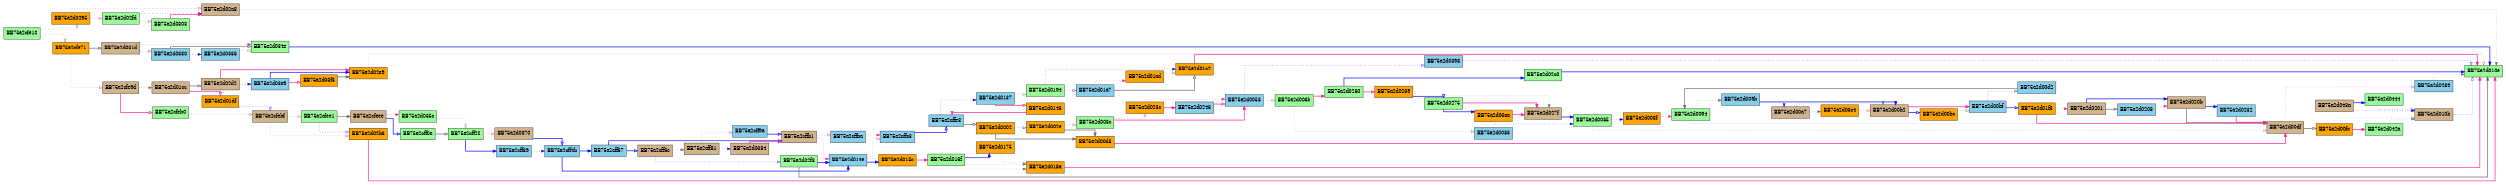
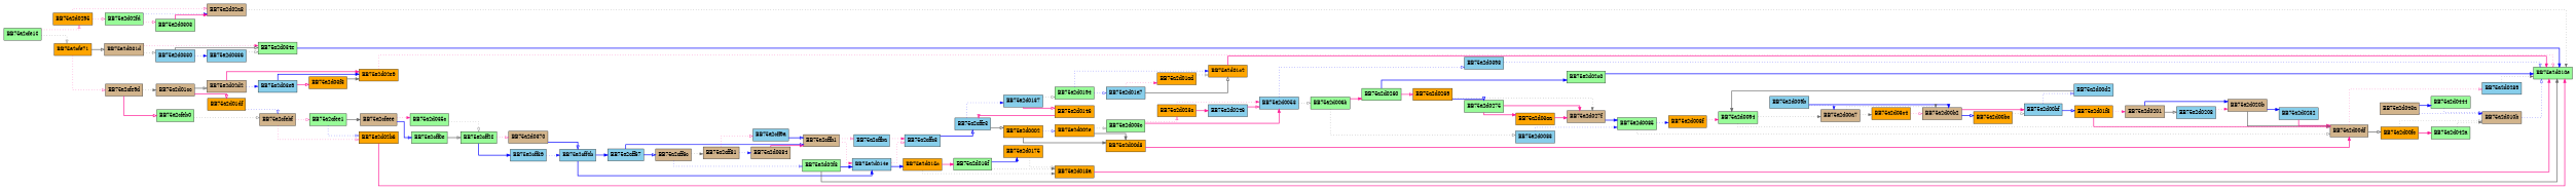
  digraph {
    rankdir=LR
    splines=ortho
    node [fillcolor=orange shape=box style=filled]
    edge [arrowhead=normal color=deeppink style=dotted]
    BB75a2cfe10 [fillcolor=palegreen]
    BB75a2d0295
    BB75a2cfe71
    BB75a2d02fd [fillcolor=palegreen]
    BB75a2d02a8 [fillcolor=tan]
    BB75a2d031d [fillcolor=tan]
    BB75a2cfe9d [fillcolor=tan]
    BB75a2d0303 [fillcolor=palegreen]
    BB75a2d010e [fillcolor=palegreen]
    BB75a2d034e [fillcolor=palegreen]
    BB75a2d0330 [fillcolor=skyblue]
    BB75a2d01cc [fillcolor=tan]
    BB75a2cfeb0 [fillcolor=palegreen]
    BB75a2d0336 [fillcolor=skyblue]
    BB75a2d02d2 [fillcolor=tan]
    BB75a2d01df
    BB75a2cfebf [fillcolor=tan]
    BB75a2d03e9 [fillcolor=skyblue]
    BB75a2d02e9
    BB75a2d02b6
    BB75a2cfee1 [fillcolor=palegreen]
    BB75a2cfeee [fillcolor=tan]
    BB75a2d035c [fillcolor=palegreen]
    BB75a2cff0e [fillcolor=palegreen]
    BB75a2cff20 [fillcolor=palegreen]
    BB75a2d0370 [fillcolor=tan]
    BB75a2cff39 [fillcolor=skyblue]
    BB75a2cff4b [fillcolor=skyblue]
    BB75a2d014e [fillcolor=skyblue]
    BB75a2cff67 [fillcolor=skyblue]
    BB75a2cffc3 [fillcolor=skyblue]
    BB75a2d015c
    BB75a2cffb1 [fillcolor=tan]
    BB75a2cff6c [fillcolor=tan]
    BB75a2cffe3 [fillcolor=skyblue]
    BB75a2d018a
    BB75a2d016f [fillcolor=palegreen]
    BB75a2cffba [fillcolor=skyblue]
    BB75a2d02f3 [fillcolor=palegreen]
    BB75a2cff81 [fillcolor=tan]
    BB75a2d0384 [fillcolor=tan]
    BB75a2cff9a [fillcolor=skyblue]
    BB75a2d0137 [fillcolor=skyblue]
    BB75a2d0002
    BB75a2d0194 [fillcolor=palegreen]
    BB75a2d0146
    BB75a2d00d8
    BB75a2d002e
    BB75a2d01c2
    BB75a2d01a7 [fillcolor=skyblue]
    BB75a2d00df [fillcolor=tan]
    BB75a2d003c [fillcolor=palegreen]
    BB75a2d0289 [fillcolor=skyblue]
    BB75a2d00fc
    BB75a2d023c
    BB75a2d0053 [fillcolor=skyblue]
    BB75a2d0246 [fillcolor=skyblue]
    BB75a2d0398 [fillcolor=skyblue]
    BB75a2d006b [fillcolor=palegreen]
    BB75a2d0260 [fillcolor=palegreen]
    BB75a2d0083 [fillcolor=skyblue]
    BB75a2d02c0 [fillcolor=palegreen]
    BB75a2d0269
    BB75a2d0085 [fillcolor=palegreen]
    BB75a2d027f [fillcolor=tan]
    BB75a2d0275 [fillcolor=palegreen]
    BB75a2d008f
    BB75a2d0094 [fillcolor=palegreen]
    BB75a2d042a [fillcolor=palegreen]
    BB75a2d010b [fillcolor=tan]
    BB75a2d009b [fillcolor=skyblue]
    BB75a2d00b2 [fillcolor=tan]
    BB75a2d00a7 [fillcolor=tan]
    BB75a2d00bf [fillcolor=skyblue]
    BB75a2d00bc
    BB75a2d03c4
    BB75a2d01f3
    BB75a2d00d2 [fillcolor=skyblue]
    BB75a2d0201 [fillcolor=tan]
    BB75a2d020b [fillcolor=tan]
    BB75a2d0208 [fillcolor=skyblue]
    BB75a2d043a [fillcolor=tan]
    BB75a2d0444 [fillcolor=palegreen]
    BB75a2d01ad
    BB75a2d0175
    BB75a2d03f3
    BB75a2d0232 [fillcolor=skyblue]
    BB75a2d03aa
    BB75a2cfe10 -> BB75a2d0295 [arrowhead=onormal]
    BB75a2cfe10 -> BB75a2cfe71 [arrowhead=onormal color=gray40]
    BB75a2d0295 -> BB75a2d02fd [arrowhead=onormal]
    BB75a2d0295 -> BB75a2d02a8 [arrowhead=onormal]
    BB75a2cfe71 -> BB75a2d031d [arrowhead=onormal color=gray40 style=bold]
    BB75a2cfe71 -> BB75a2cfe9d [arrowhead=onormal]
    BB75a2d02fd -> BB75a2d02a8 [color=blue]
    BB75a2d02fd -> BB75a2d0303 [arrowhead=onormal]
    BB75a2d02a8 -> BB75a2d010e [color=gray40]
    BB75a2d031d -> BB75a2d034e
    BB75a2d031d -> BB75a2d0330 [arrowhead=onormal color=gray40]
    BB75a2cfe9d -> BB75a2d01cc [color=gray40]
    BB75a2cfe9d -> BB75a2cfeb0 [arrowhead=onormal style=bold]
    BB75a2d0303 -> BB75a2d02a8 [style=bold]
    BB75a2d034e -> BB75a2d010e [color=blue style=bold]
    BB75a2d0330 -> BB75a2d034e [arrowhead=onormal color=gray40 style=bold]
    BB75a2d0330 -> BB75a2d0336 [color=blue]
    BB75a2d01cc -> BB75a2d02d2 [arrowhead=onormal color=gray40 style=bold]
    BB75a2d01cc -> BB75a2d01df [arrowhead=onormal style=bold]
    BB75a2cfeb0 -> BB75a2cfebf [arrowhead=onormal color=gray40]
    BB75a2d0336 -> BB75a2d034e [arrowhead=onormal color=gray40]
    BB75a2d02d2 -> BB75a2d03e9 [color=blue]
    BB75a2d02d2 -> BB75a2d02e9 [style=bold]
    BB75a2d01df -> BB75a2cfebf [arrowhead=onormal color=blue]
    BB75a2cfebf -> BB75a2d02b6 [arrowhead=onormal]
    BB75a2cfebf -> BB75a2cfee1 [arrowhead=onormal]
    BB75a2d03e9 -> BB75a2d02e9 [color=blue style=bold]
    BB75a2d03e9 -> BB75a2d03f3 [arrowhead=onormal style=bold]
    BB75a2d02e9 -> BB75a2d010e [arrowhead=onormal]
    BB75a2d02b6 -> BB75a2d010e [style=bold]
    BB75a2cfee1 -> BB75a2d02b6 [arrowhead=onormal color=blue]
    BB75a2cfee1 -> BB75a2cfeee [color=gray40 style=bold]
    BB75a2cfeee -> BB75a2d035c
    BB75a2cfeee -> BB75a2cff0e [arrowhead=onormal color=blue style=bold]
    BB75a2d035c -> BB75a2cff20 [arrowhead=onormal color=gray40]
    BB75a2cff0e -> BB75a2cff20 [arrowhead=onormal color=gray40 style=bold]
    BB75a2cff20 -> BB75a2d0370 [arrowhead=onormal]
    BB75a2cff20 -> BB75a2cff39 [color=blue style=bold]
    BB75a2d0370 -> BB75a2cff4b [arrowhead=onormal color=blue style=bold]
    BB75a2cff39 -> BB75a2cff4b [color=blue]
    BB75a2cff4b -> BB75a2d014e [color=blue style=bold]
    BB75a2cff4b -> BB75a2cff67 [color=blue style=bold]
    BB75a2d014e -> BB75a2cffc3 [arrowhead=onormal]
    BB75a2d014e -> BB75a2d015c [color=blue style=bold]
    BB75a2cff67 -> BB75a2cffb1 [arrowhead=onormal color=blue style=bold]
    BB75a2cff67 -> BB75a2cff6c [arrowhead=onormal color=blue style=bold]
    BB75a2cffc3 -> BB75a2cffe3 [arrowhead=onormal color=blue style=bold]
    BB75a2d015c -> BB75a2d018a [color=gray40]
    BB75a2d015c -> BB75a2d016f [style=bold]
    BB75a2cffb1 -> BB75a2d014e
    BB75a2cffb1 -> BB75a2cffba [arrowhead=onormal]
    BB75a2cff6c -> BB75a2d02f3 [arrowhead=onormal color=blue]
    BB75a2cff6c -> BB75a2cff81 [color=gray40]
    BB75a2cffe3 -> BB75a2d0137 [color=blue]
    BB75a2cffe3 -> BB75a2d0002 [arrowhead=onormal color=gray40 style=bold]
    BB75a2d018a -> BB75a2d010e [style=bold]
    BB75a2d016f -> BB75a2d018a [color=gray40]
    BB75a2d016f -> BB75a2d0175 [color=blue style=bold]
    BB75a2cffba -> BB75a2cffc3
    BB75a2d02f3 -> BB75a2d010e [color=gray40 style=bold]
    BB75a2d02f3 -> BB75a2d014e [color=blue style=bold]
    BB75a2cff81 -> BB75a2d0384 [color=blue]
    BB75a2cff81 -> BB75a2cff9a [arrowhead=onormal]
    BB75a2d0384 -> BB75a2cffb1 [arrowhead=onormal style=bold]
    BB75a2cff9a -> BB75a2cffb1 [arrowhead=onormal color=blue style=bold]
    BB75a2d0137 -> BB75a2d0194 [arrowhead=onormal color=gray40]
    BB75a2d0137 -> BB75a2d0146 [arrowhead=onormal style=bold]
    BB75a2d0002 -> BB75a2d00d8 [color=gray40 style=bold]
    BB75a2d0002 -> BB75a2d002e [arrowhead=onormal color=blue]
    BB75a2d0194 -> BB75a2d01c2 [color=blue]
    BB75a2d0194 -> BB75a2d01a7 [arrowhead=onormal color=blue]
    BB75a2d0146 -> BB75a2cffe3 [arrowhead=onormal style=bold]
    BB75a2d00d8 -> BB75a2d00df [style=bold]
    BB75a2d002e -> BB75a2d00d8 [color=gray40 style=bold]
    BB75a2d002e -> BB75a2d003c [arrowhead=onormal color=gray40]
    BB75a2d01c2 -> BB75a2d010e [style=bold]
    BB75a2d01a7 -> BB75a2d01c2 [arrowhead=onormal color=gray40 style=bold]
    BB75a2d01a7 -> BB75a2d01ad
    BB75a2d00df -> BB75a2d0289 [arrowhead=onormal]
    BB75a2d00df -> BB75a2d00fc [arrowhead=onormal color=gray40 style=bold]
    BB75a2d003c -> BB75a2d023c [arrowhead=onormal]
    BB75a2d003c -> BB75a2d0053 [style=bold]
    BB75a2d0289 -> BB75a2d010e [color=gray40]
    BB75a2d00fc -> BB75a2d042a [style=bold]
    BB75a2d00fc -> BB75a2d010b [arrowhead=onormal color=gray40]
    BB75a2d023c -> BB75a2d0053
    BB75a2d023c -> BB75a2d0246 [style=bold]
    BB75a2d0053 -> BB75a2d0398 [arrowhead=onormal color=blue]
    BB75a2d0053 -> BB75a2d006b [arrowhead=onormal color=gray40]
    BB75a2d0246 -> BB75a2d0053 [arrowhead=onormal style=bold]
    BB75a2d0398 -> BB75a2d010e [arrowhead=onormal color=blue]
    BB75a2d006b -> BB75a2d0260 [style=bold]
    BB75a2d006b -> BB75a2d0083 [arrowhead=onormal color=gray40]
    BB75a2d0260 -> BB75a2d02c0 [color=blue style=bold]
    BB75a2d0260 -> BB75a2d0269 [arrowhead=onormal style=bold]
    BB75a2d0083 -> BB75a2d0085 [color=blue]
    BB75a2d02c0 -> BB75a2d010e [color=blue style=bold]
    BB75a2d0269 -> BB75a2d027f [color=gray40]
    BB75a2d0269 -> BB75a2d0275 [arrowhead=onormal color=blue style=bold]
    BB75a2d0085 -> BB75a2d00df [arrowhead=onormal color=gray40]
    BB75a2d0085 -> BB75a2d008f [color=blue]
    BB75a2d027f -> BB75a2d0085 [color=blue style=bold]
    BB75a2d0275 -> BB75a2d027f [style=bold]
-   BB75a2d0275 -> BB75a2d03aa [color=blue style=bold]
+   BB75a2d0275 -> BB75a2d03aa [style=bold]
    BB75a2d008f -> BB75a2d0094
    BB75a2d0094 -> BB75a2d00df [arrowhead=onormal color=gray40]
-   BB75a2d0094 -> BB75a2d009b [color=gray40]
+   BB75a2d0094 -> BB75a2d00a7 [color=gray40]
    BB75a2d042a -> BB75a2d010b [color=gray40]
    BB75a2d010b -> BB75a2d010e [arrowhead=onormal color=blue]
    BB75a2d009b -> BB75a2d00b2 [color=blue style=bold]
    BB75a2d009b -> BB75a2d00a7 [color=blue]
    BB75a2d00b2 -> BB75a2d00bf [style=bold]
    BB75a2d00b2 -> BB75a2d00bc [arrowhead=onormal color=blue style=bold]
    BB75a2d00a7 -> BB75a2d00b2 [color=gray40]
    BB75a2d00a7 -> BB75a2d03c4 [color=gray40]
    BB75a2d00bf -> BB75a2d01f3 [arrowhead=onormal color=blue style=bold]
    BB75a2d00bf -> BB75a2d00d2 [arrowhead=onormal color=blue]
    BB75a2d00bc -> BB75a2d00bf [arrowhead=onormal color=gray40]
    BB75a2d03c4 -> BB75a2d00b2 [arrowhead=onormal]
    BB75a2d01f3 -> BB75a2d00df [arrowhead=onormal style=bold]
    BB75a2d01f3 -> BB75a2d0201
    BB75a2d00d2 -> BB75a2d0094 [color=gray40 style=bold]
    BB75a2d0201 -> BB75a2d020b [color=blue style=bold]
    BB75a2d0201 -> BB75a2d0208 [arrowhead=onormal color=gray40 style=bold]
    BB75a2d020b -> BB75a2d00df [color=gray40 style=bold]
    BB75a2d020b -> BB75a2d0232 [color=blue style=bold]
    BB75a2d0208 -> BB75a2d020b
    BB75a2d043a -> BB75a2d010b [color=blue]
    BB75a2d043a -> BB75a2d0444 [color=blue style=bold]
    BB75a2d0444 -> BB75a2d010b [arrowhead=onormal color=blue]
    BB75a2d01ad -> BB75a2d01c2 [arrowhead=onormal color=gray40]
    BB75a2d0175 -> BB75a2d018a [arrowhead=onormal color=gray40]
    BB75a2d03f3 -> BB75a2d02e9 [color=gray40 style=bold]
    BB75a2d0232 -> BB75a2d00df [arrowhead=onormal style=bold]
    BB75a2d03aa -> BB75a2d027f [style=bold]
  }
